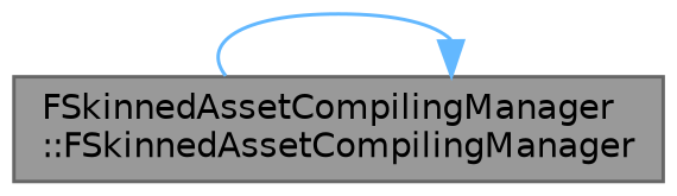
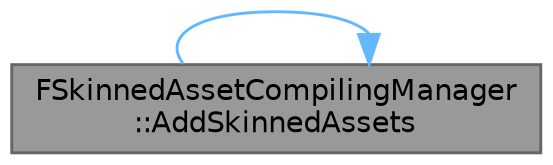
  digraph {
    rankdir=LR
-   n1 [color=gray40 fillcolor=grey60 fontcolor=black fontname=Helvetica fontsize=10 height=0.2 label="FSkinnedAssetCompilingManager\l::FSkinnedAssetCompilingManager" shape=box style=filled width=0.4]
+   n1 [color=gray40 fillcolor=grey60 fontcolor=black fontname=Helvetica fontsize=10 height=0.2 label="FSkinnedAssetCompilingManager\l::AddSkinnedAssets" shape=box style=filled width=0.4]
    n1 -> n1 [color=steelblue1 fontname=Helvetica fontsize=10 labelfontname=Helvetica labelfontsize=10 style=solid]
  }
